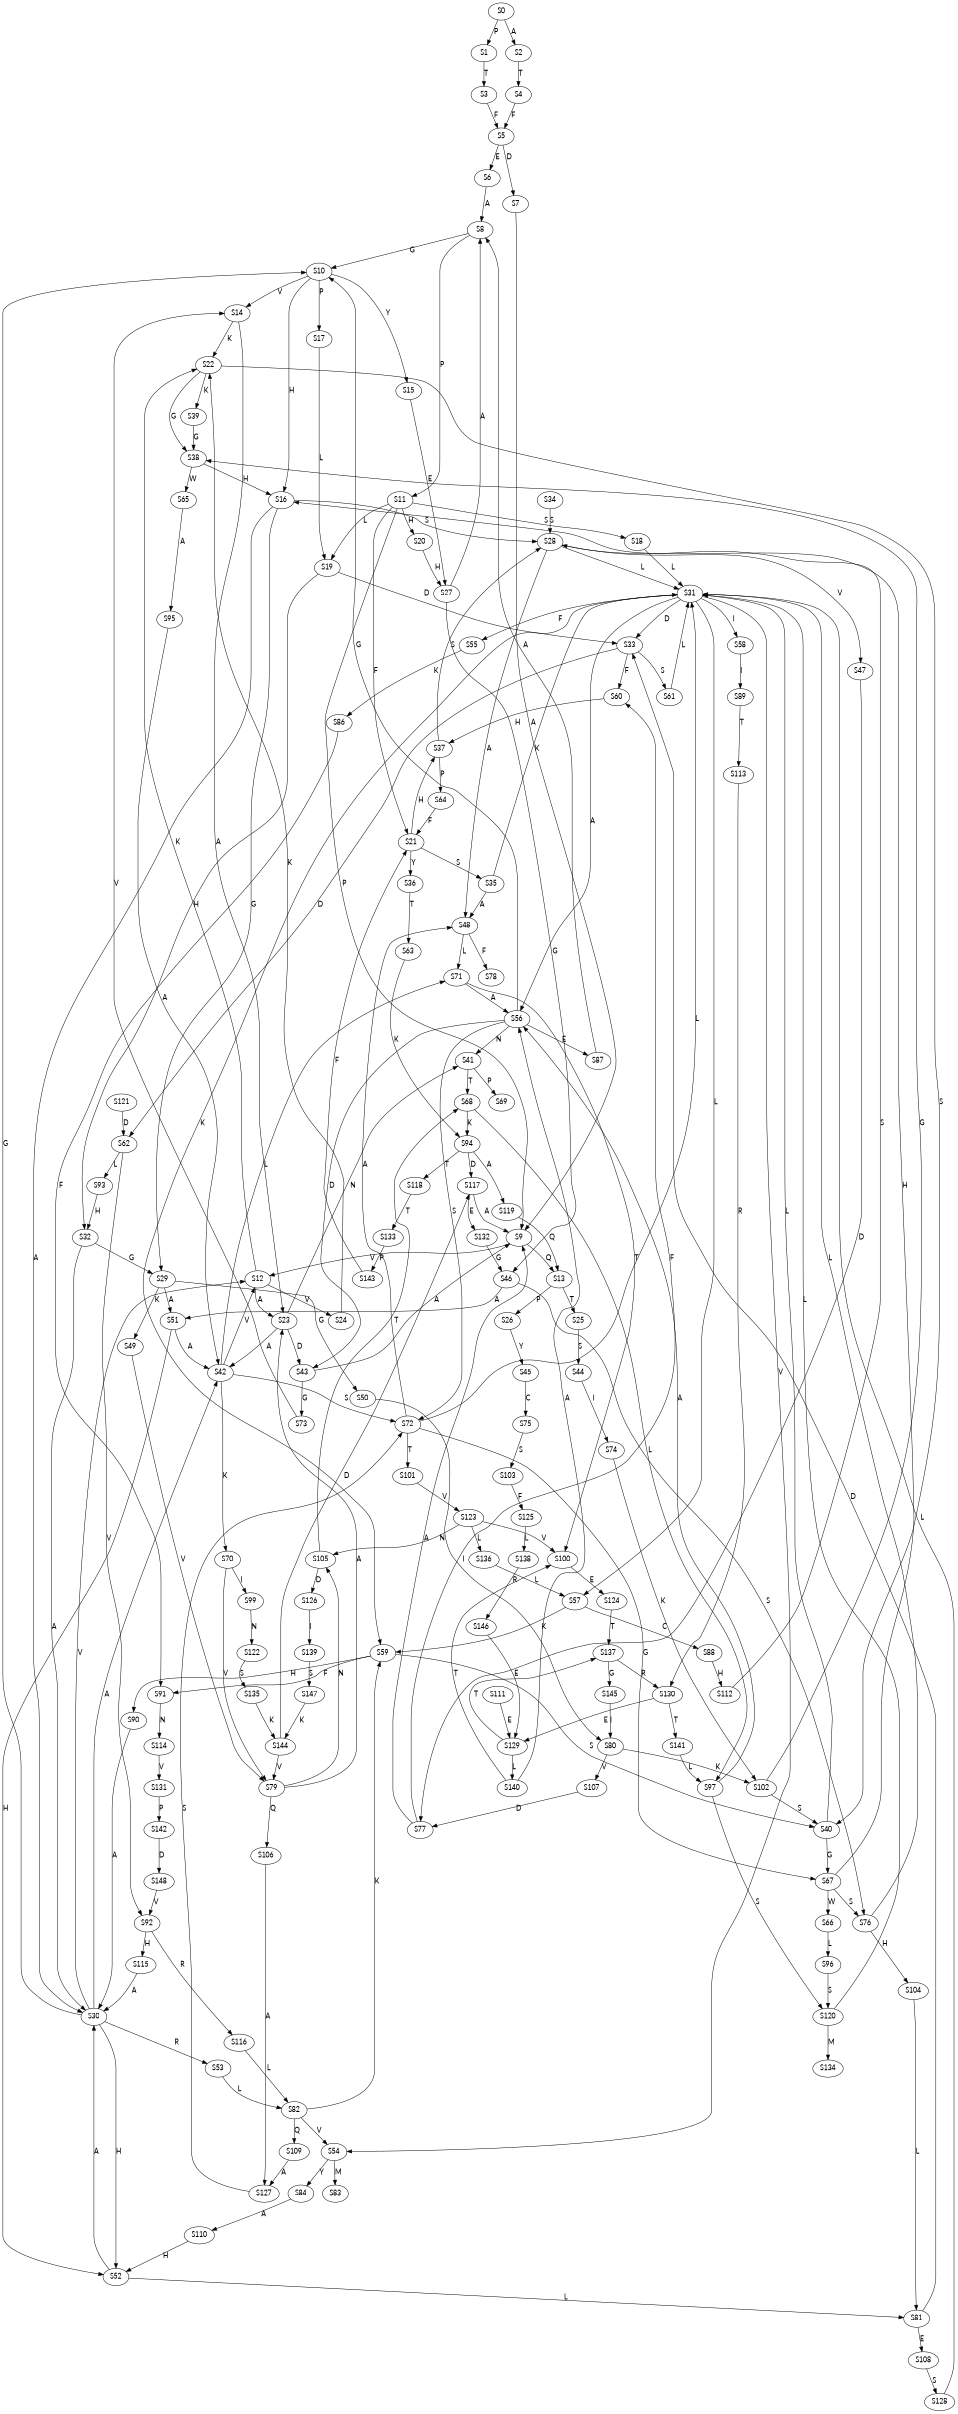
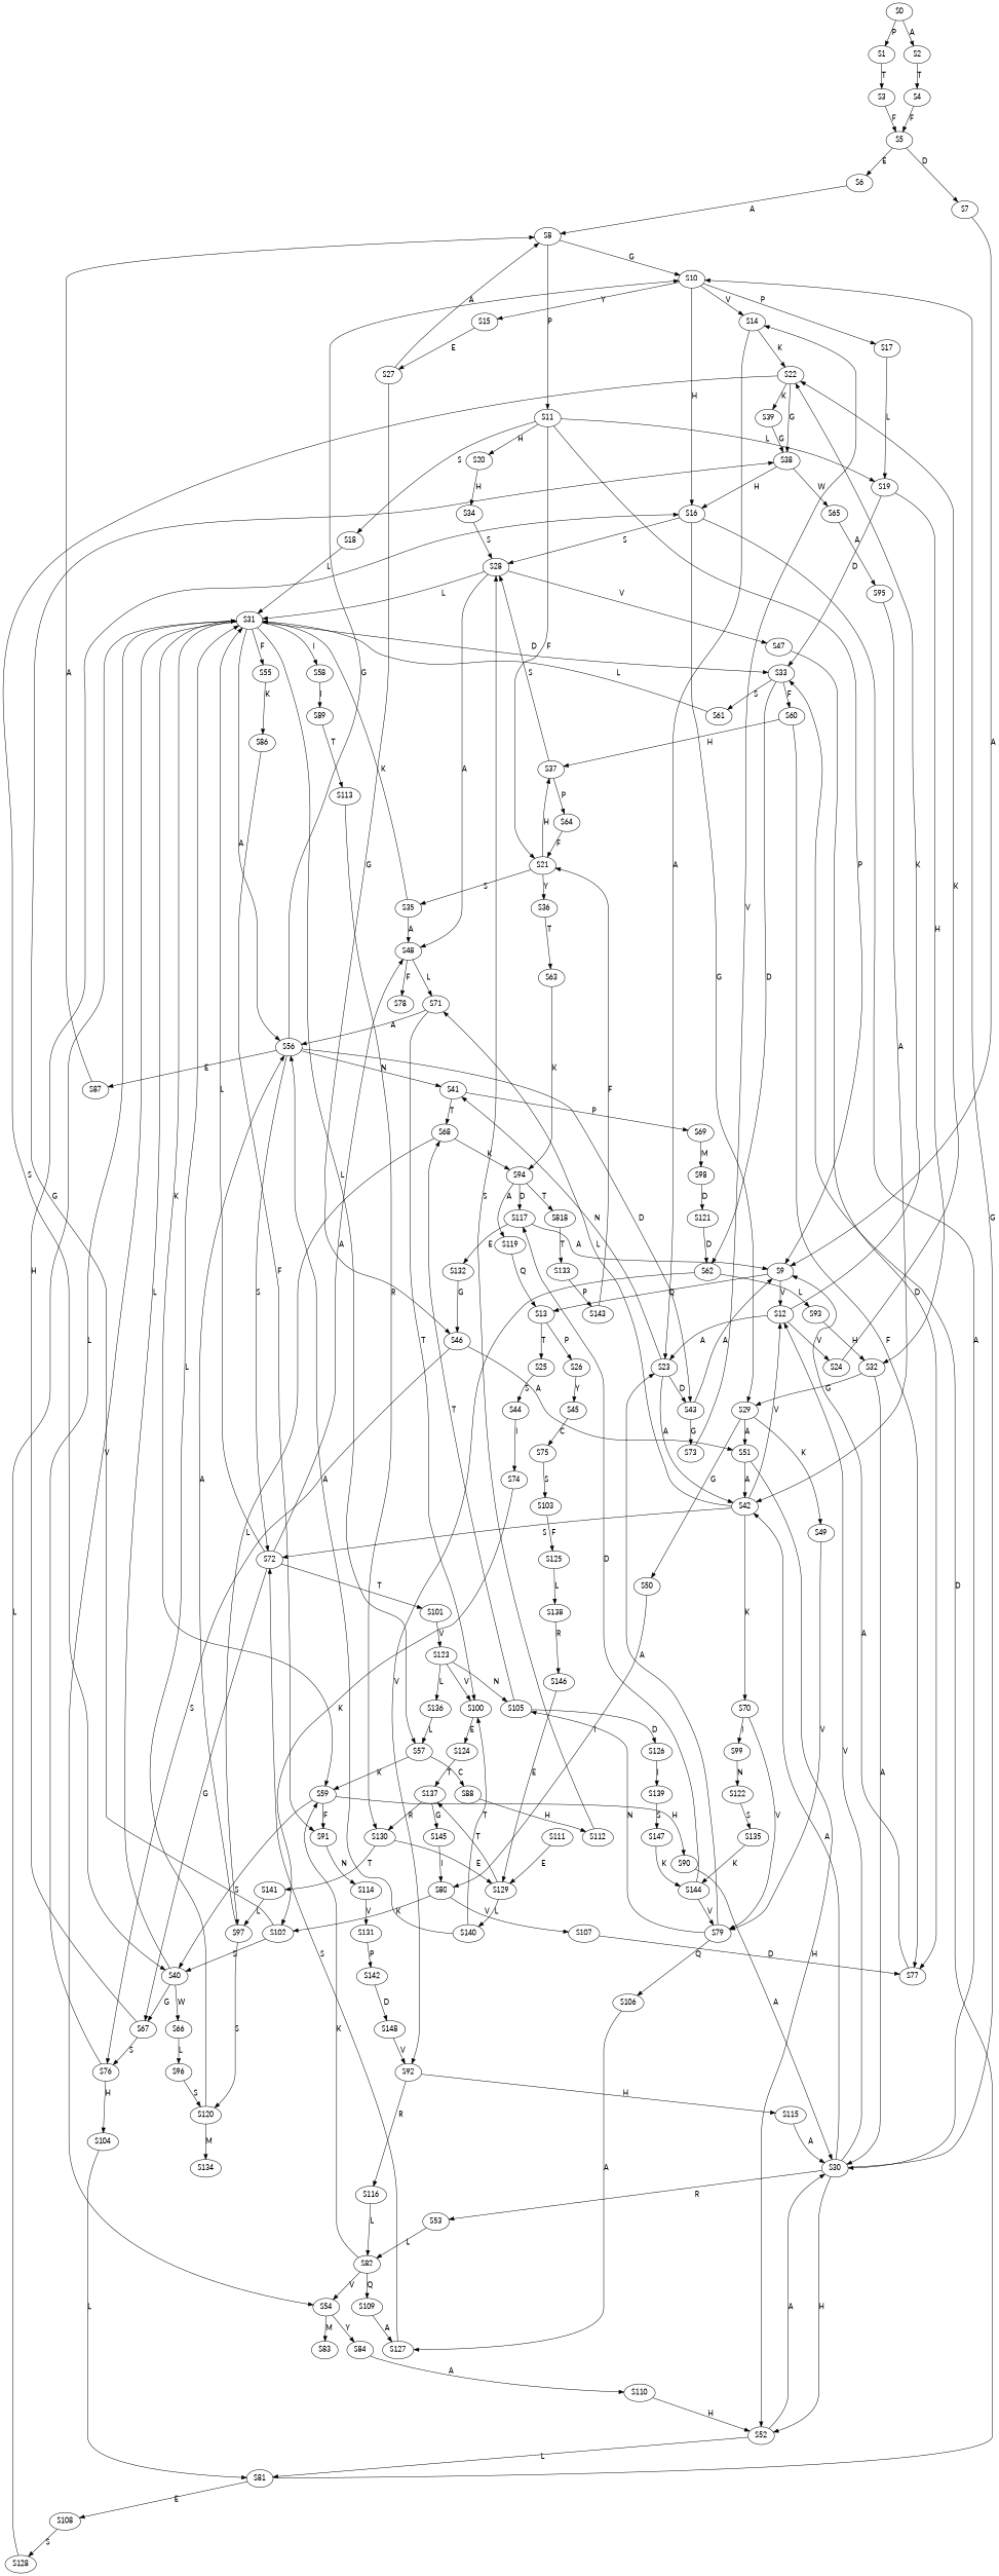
  strict digraph {
    fontname=Lato
    node [fontname=Lato]
    edge [fontname=Lato]
    S0
    S1
    S2
    S3
    S4
    S5
    S6
    S7
    S8
    S9
    S10
    S11
    S12
    S13
    S14
    S15
    S16
    S17
    S18
    S19
    S20
    S21
    S22
    S23
    S24
    S25
    S26
    S27
    S28
    S29
    S30
    S31
    S32
    S33
    S34
    S35
    S36
    S37
    S38
    S39
    S40
    S41
    S42
    S43
    S44
    S45
    S46
    S47
    S48
    S49
    S50
    S51
    S52
    S53
    S54
    S55
    S56
    S57
    S58
    S59
    S60
    S61
    S62
    S63
    S64
    S65
    S66
    S67
    S68
    S69
    S70
    S71
    S72
    S73
    S74
    S75
    S76
    S77
    S78
    S79
    S80
    S81
    S82
    S83
    S84
    S86
    S87
    S88
    S89
    S90
    S91
    S92
    S93
    S94
    S95
    S96
    S97
+   S98
    S99
    S100
    S101
    S102
    S103
    S104
    S105
    S106
    S107
    S108
    S109
    S110
    S112
    S113
    S114
    S115
    S116
    S117
-   S118
+   S118 [label=S818]
    S119
    S120
    S121
    S122
    S124
    S123
    S125
    S126
    S127
    S128
    S111
    S129
    S130
    S131
    S132
    S133
    S134
    S135
    S136
    S137
    S138
    S139
    S140
    S141
    S142
    S143
    S144
    S145
    S146
    S147
    S148
    S0 -> S1 [label=P]
    S0 -> S2 [label=A]
    S1 -> S3 [label=T]
    S2 -> S4 [label=T]
    S3 -> S5 [label=F]
    S4 -> S5 [label=F]
    S5 -> S6 [label=E]
    S5 -> S7 [label=D]
    S6 -> S8 [label=A]
    S7 -> S9 [label=A]
    S8 -> S10 [label=G]
    S8 -> S11 [label=P]
    S9 -> S12 [label=V]
    S9 -> S13 [label=Q]
    S10 -> S14 [label=V]
    S10 -> S15 [label=Y]
    S10 -> S16 [label=H]
    S10 -> S17 [label=P]
    S11 -> S9 [label=P]
    S11 -> S18 [label=S]
    S11 -> S19 [label=L]
    S11 -> S20 [label=H]
    S11 -> S21 [label=F]
    S12 -> S22 [label=K]
    S12 -> S23 [label=A]
    S12 -> S24 [label=V]
    S13 -> S25 [label=T]
    S13 -> S26 [label=P]
    S14 -> S22 [label=K]
    S14 -> S23 [label=A]
    S15 -> S27 [label=E]
    S16 -> S28 [label=S]
    S16 -> S29 [label=G]
    S16 -> S30 [label=A]
    S17 -> S19 [label=L]
    S18 -> S31 [label=L]
    S19 -> S32 [label=H]
    S19 -> S33 [label=D]
-   S20 -> S27 [label=H]
+   S20 -> S34 [label=H]
    S21 -> S35 [label=S]
    S21 -> S36 [label=Y]
    S21 -> S37 [label=H]
    S22 -> S38 [label=G]
    S22 -> S39 [label=K]
    S22 -> S40 [label=S]
    S23 -> S41 [label=N]
    S23 -> S42 [label=A]
    S23 -> S43 [label=D]
    S24 -> S22 [label=K]
    S25 -> S44 [label=S]
    S26 -> S45 [label=Y]
    S27 -> S8 [label=A]
    S27 -> S46 [label=G]
    S28 -> S31 [label=L]
    S28 -> S47 [label=V]
    S28 -> S48 [label=A]
    S29 -> S49 [label=K]
    S29 -> S50 [label=G]
    S29 -> S51 [label=A]
    S30 -> S10 [label=G]
    S30 -> S12 [label=V]
    S30 -> S42 [label=A]
    S30 -> S52 [label=H]
    S30 -> S53 [label=R]
    S31 -> S33 [label=D]
    S31 -> S54 [label=V]
    S31 -> S55 [label=F]
    S31 -> S56 [label=A]
    S31 -> S57 [label=L]
    S31 -> S58 [label=I]
    S31 -> S59 [label=K]
    S32 -> S29 [label=G]
    S32 -> S30 [label=A]
    S33 -> S60 [label=F]
    S33 -> S61 [label=S]
    S33 -> S62 [label=D]
    S34 -> S28 [label=S]
    S35 -> S31 [label=K]
    S35 -> S48 [label=A]
    S36 -> S63 [label=T]
    S37 -> S28 [label=S]
    S37 -> S64 [label=P]
    S38 -> S16 [label=H]
    S38 -> S65 [label=W]
    S39 -> S38 [label=G]
    S40 -> S31 [label=L]
-   S67 -> S66 [label=W]
+   S40 -> S66 [label=W]
    S40 -> S67 [label=G]
    S41 -> S68 [label=T]
    S41 -> S69 [label=P]
    S42 -> S12 [label=V]
    S42 -> S70 [label=K]
    S42 -> S71 [label=L]
    S42 -> S72 [label=S]
    S43 -> S9 [label=A]
    S43 -> S73 [label=G]
    S44 -> S74 [label=I]
    S45 -> S75 [label=C]
    S46 -> S51 [label=A]
    S46 -> S76 [label=S]
    S47 -> S77 [label=D]
    S48 -> S71 [label=L]
    S48 -> S78 [label=F]
    S49 -> S79 [label=V]
    S50 -> S80 [label=I]
    S51 -> S42 [label=A]
    S51 -> S52 [label=H]
    S52 -> S30 [label=A]
    S52 -> S81 [label=L]
    S53 -> S82 [label=L]
    S54 -> S83 [label=M]
    S54 -> S84 [label=Y]
    S55 -> S86 [label=K]
    S56 -> S10 [label=G]
    S56 -> S41 [label=N]
    S56 -> S43 [label=D]
    S56 -> S72 [label=S]
    S56 -> S87 [label=E]
    S57 -> S59 [label=K]
    S57 -> S88 [label=C]
    S58 -> S89 [label=I]
    S59 -> S40 [label=S]
    S59 -> S90 [label=H]
    S59 -> S91 [label=F]
    S60 -> S37 [label=H]
    S61 -> S31 [label=L]
    S62 -> S92 [label=V]
    S62 -> S93 [label=L]
    S63 -> S94 [label=K]
    S64 -> S21 [label=F]
    S65 -> S95 [label=A]
    S66 -> S96 [label=L]
    S67 -> S16 [label=H]
    S67 -> S76 [label=S]
    S68 -> S94 [label=K]
    S68 -> S97 [label=L]
+   S69 -> S98 [label=M]
    S70 -> S79 [label=V]
    S70 -> S99 [label=I]
    S71 -> S56 [label=A]
    S71 -> S100 [label=T]
    S72 -> S31 [label=L]
    S72 -> S48 [label=A]
    S72 -> S67 [label=G]
    S72 -> S101 [label=T]
    S73 -> S14 [label=V]
    S74 -> S102 [label=K]
    S75 -> S103 [label=S]
    S76 -> S31 [label=L]
    S76 -> S104 [label=H]
    S77 -> S9 [label=A]
-   S77 -> S60 [label=F]
+   S60 -> S77 [label=F]
    S79 -> S23 [label=A]
    S79 -> S105 [label=N]
    S79 -> S106 [label=Q]
    S80 -> S102 [label=K]
    S80 -> S107 [label=V]
    S81 -> S33 [label=D]
    S81 -> S108 [label=E]
    S82 -> S54 [label=V]
    S82 -> S59 [label=K]
    S82 -> S109 [label=Q]
    S84 -> S110 [label=A]
    S86 -> S91 [label=F]
    S87 -> S8 [label=A]
    S88 -> S112 [label=H]
    S89 -> S113 [label=T]
    S90 -> S30 [label=A]
    S91 -> S114 [label=N]
    S92 -> S115 [label=H]
    S92 -> S116 [label=R]
    S93 -> S32 [label=H]
    S94 -> S117 [label=D]
    S94 -> S118 [label=T]
    S94 -> S119 [label=A]
    S95 -> S42 [label=A]
    S96 -> S120 [label=S]
    S97 -> S56 [label=A]
    S97 -> S120 [label=S]
+   S98 -> S121 [label=D]
    S99 -> S122 [label=N]
    S100 -> S124 [label=E]
    S101 -> S123 [label=V]
    S102 -> S38 [label=G]
    S102 -> S40 [label=S]
    S103 -> S125 [label=F]
    S104 -> S81 [label=L]
    S105 -> S68 [label=T]
    S105 -> S126 [label=D]
    S106 -> S127 [label=A]
    S107 -> S77 [label=D]
    S108 -> S128 [label=S]
    S109 -> S127 [label=A]
    S110 -> S52 [label=H]
    S112 -> S28 [label=S]
    S113 -> S130 [label=R]
    S114 -> S131 [label=V]
    S115 -> S30 [label=A]
    S116 -> S82 [label=L]
    S117 -> S9 [label=A]
    S117 -> S132 [label=E]
    S118 -> S133 [label=T]
    S119 -> S13 [label=Q]
    S120 -> S31 [label=L]
    S120 -> S134 [label=M]
    S121 -> S62 [label=D]
    S122 -> S135 [label=S]
    S124 -> S137 [label=T]
    S123 -> S100 [label=V]
    S123 -> S105 [label=N]
    S123 -> S136 [label=L]
    S125 -> S138 [label=L]
    S126 -> S139 [label=I]
    S127 -> S72 [label=S]
    S128 -> S31 [label=L]
    S111 -> S129 [label=E]
    S129 -> S137 [label=T]
    S129 -> S140 [label=L]
    S130 -> S129 [label=E]
    S130 -> S141 [label=T]
    S131 -> S142 [label=P]
    S132 -> S46 [label=G]
    S133 -> S143 [label=P]
    S135 -> S144 [label=K]
    S136 -> S57 [label=L]
    S137 -> S130 [label=R]
    S137 -> S145 [label=G]
    S138 -> S146 [label=R]
    S139 -> S147 [label=S]
    S140 -> S56 [label=A]
    S140 -> S100 [label=T]
    S141 -> S97 [label=L]
    S142 -> S148 [label=D]
    S143 -> S21 [label=F]
    S144 -> S79 [label=V]
    S144 -> S117 [label=D]
    S145 -> S80 [label=I]
    S146 -> S129 [label=E]
    S147 -> S144 [label=K]
    S148 -> S92 [label=V]
  }
